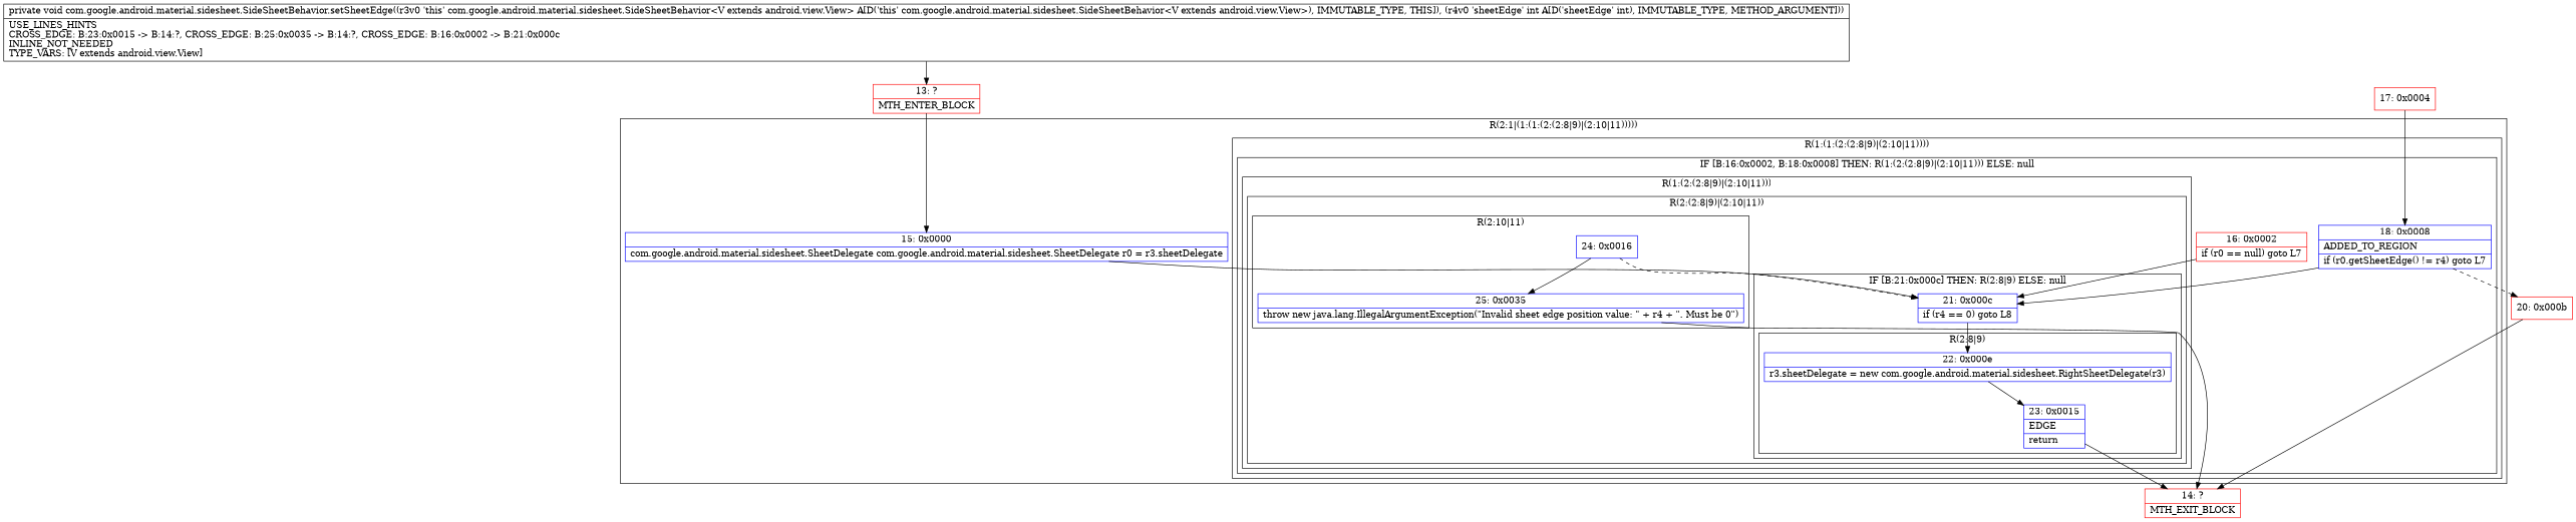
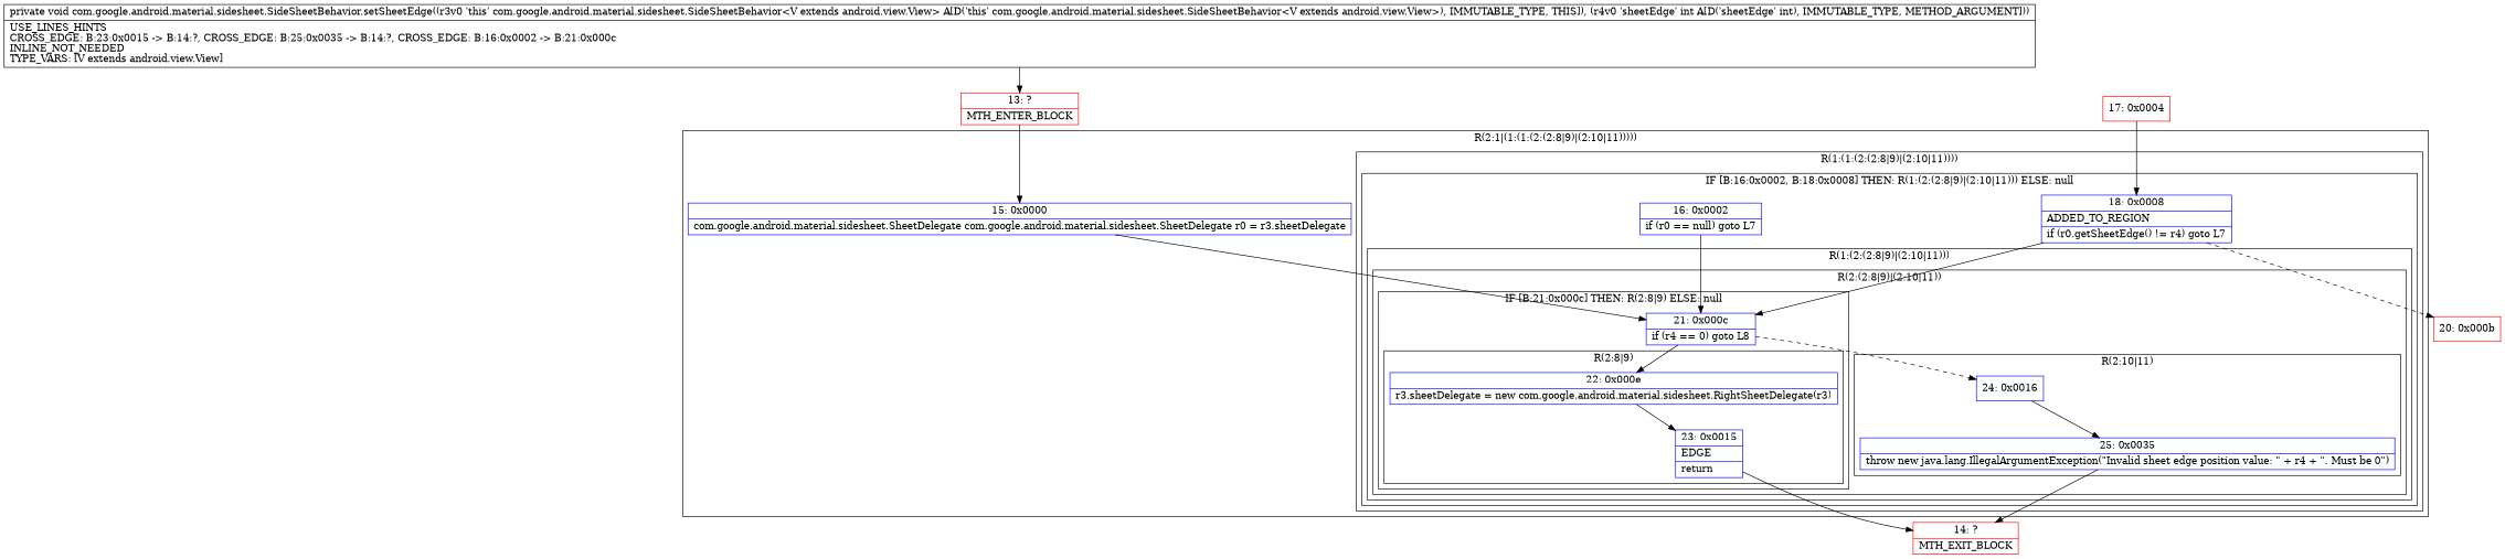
  digraph {
    node [color=blue shape=record]
    n1 [label="{22\:\ 0x000e|r3.sheetDelegate = new com.google.android.material.sidesheet.RightSheetDelegate(r3)\l}"]
    n2 [label="{23\:\ 0x0015|EDGE\l|return\l}"]
    n3 [label="{21\:\ 0x000c|if (r4 == 0) goto L8\l}"]
    n4 [label="{24\:\ 0x0016}"]
    n5 [label="{25\:\ 0x0035|throw new java.lang.IllegalArgumentException(\"Invalid sheet edge position value: \" + r4 + \". Must be 0\")\l}"]
-   n6 [color=red label="{16\:\ 0x0002|if (r0 == null) goto L7\l}"]
+   n6 [label="{16\:\ 0x0002|if (r0 == null) goto L7\l}"]
    n7 [label="{18\:\ 0x0008|ADDED_TO_REGION\l|if (r0.getSheetEdge() != r4) goto L7\l}"]
    n8 [label="{15\:\ 0x0000|com.google.android.material.sidesheet.SheetDelegate com.google.android.material.sidesheet.SheetDelegate r0 = r3.sheetDelegate\l}"]
    n9 [color=red label="{14\:\ ?|MTH_EXIT_BLOCK\l}"]
    n10 [color=red label="{20\:\ 0x000b}"]
    n11 [color=red label="{17\:\ 0x0004}"]
    n12 [color=red label="{13\:\ ?|MTH_ENTER_BLOCK\l}"]
    n13 [label="{private void com.google.android.material.sidesheet.SideSheetBehavior.setSheetEdge((r3v0 'this' com.google.android.material.sidesheet.SideSheetBehavior\<V extends android.view.View\> A[D('this' com.google.android.material.sidesheet.SideSheetBehavior\<V extends android.view.View\>), IMMUTABLE_TYPE, THIS]), (r4v0 'sheetEdge' int A[D('sheetEdge' int), IMMUTABLE_TYPE, METHOD_ARGUMENT]))  | USE_LINES_HINTS\lCROSS_EDGE: B:23:0x0015 \-\> B:14:?, CROSS_EDGE: B:25:0x0035 \-\> B:14:?, CROSS_EDGE: B:16:0x0002 \-\> B:21:0x000c\lINLINE_NOT_NEEDED\lTYPE_VARS: [V extends android.view.View]\l}" color=""]
    subgraph cluster_1 {
      label="R(2:1|(1:(1:(2:(2:8|9)|(2:10|11)))))"
      n8
      subgraph cluster_2 {
        label="R(1:(1:(2:(2:8|9)|(2:10|11))))"
        subgraph cluster_3 {
          label="IF [B:16:0x0002, B:18:0x0008] THEN: R(1:(2:(2:8|9)|(2:10|11))) ELSE: null"
          n6
          n7
          subgraph cluster_4 {
            label="R(1:(2:(2:8|9)|(2:10|11)))"
            subgraph cluster_5 {
              label="R(2:(2:8|9)|(2:10|11))"
              subgraph cluster_6 {
                label="IF [B:21:0x000c] THEN: R(2:8|9) ELSE: null"
                n3
                subgraph cluster_7 {
                  label="R(2:8|9)"
                  n1
                  n2
                }
              }
              subgraph cluster_8 {
                label="R(2:10|11)"
                n4
                n5
              }
            }
          }
        }
      }
    }
    n1 -> n2
    n2 -> n9
    n3 -> n1
-   n4 -> n3 [style=dashed]
+   n3 -> n4 [style=dashed]
    n4 -> n5
    n5 -> n9
    n6 -> n3
    n7 -> n3
    n7 -> n10 [style=dashed]
    n8 -> n3
-   n10 -> n9
    n11 -> n7
    n12 -> n8
    n13 -> n12
  }
